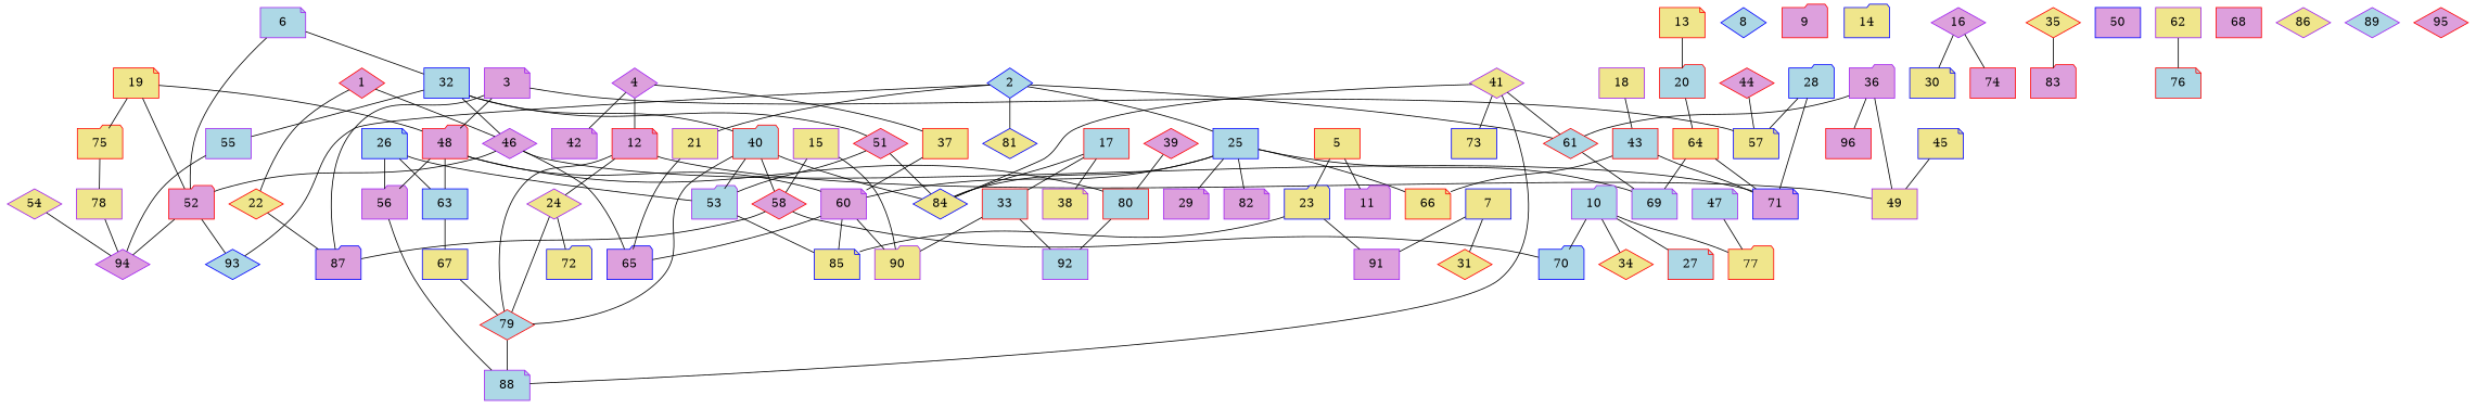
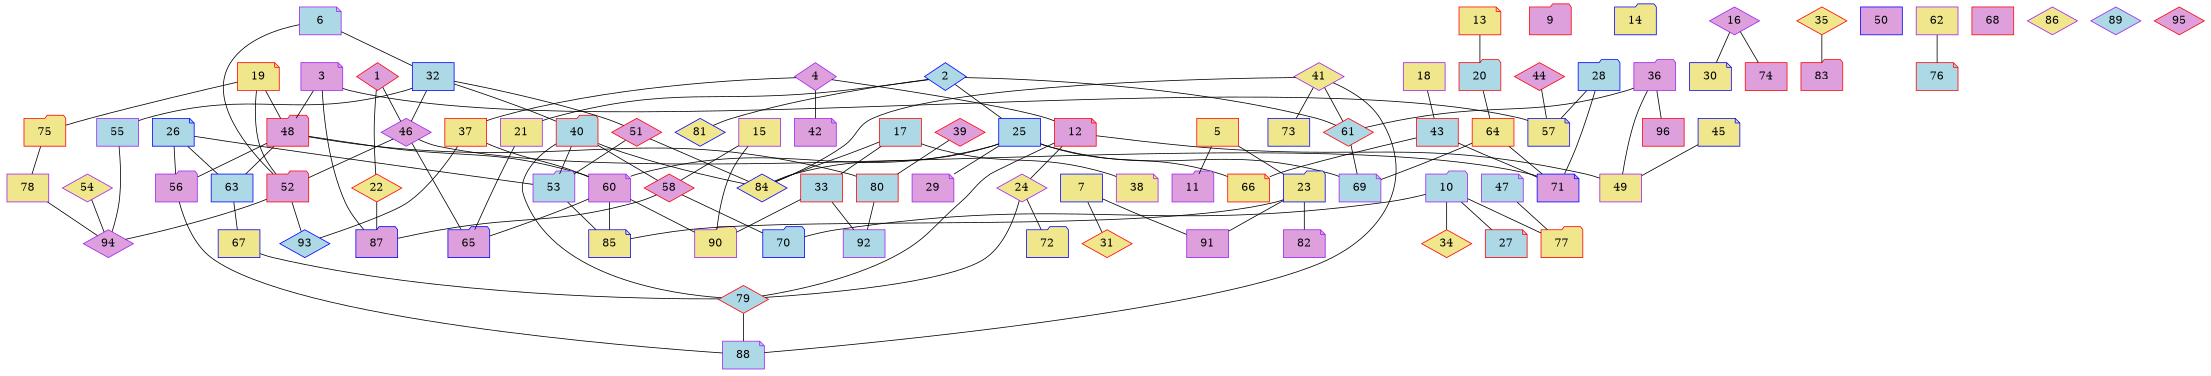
  graph {
    node [color=red fillcolor=khaki shape=diamond style=filled]
    1 [fillcolor=plum]
    22
    46 [color=purple fillcolor=plum]
    87 [color=blue fillcolor=plum shape=folder]
    52 [fillcolor=plum shape=folder]
    65 [color=blue fillcolor=plum shape=folder]
    71 [color=blue fillcolor=plum shape=note]
    2 [color=blue fillcolor=lightblue]
    21 [color=purple shape=box]
    25 [color=blue fillcolor=lightblue shape=box]
    61 [fillcolor=lightblue]
    81 [color=blue]
    93 [color=blue fillcolor=lightblue]
    84 [color=blue]
    29 [color=purple fillcolor=plum shape=note]
    60 [color=purple fillcolor=plum shape=note]
    66 [shape=note]
    69 [color=purple fillcolor=lightblue shape=note]
    82 [color=purple fillcolor=plum shape=note]
    3 [color=purple fillcolor=plum shape=note]
    48 [fillcolor=plum shape=folder]
    57 [color=blue shape=note]
    56 [color=purple fillcolor=plum shape=folder]
    63 [color=blue fillcolor=lightblue shape=box]
    80 [fillcolor=lightblue shape=box]
    4 [color=purple fillcolor=plum]
    12 [fillcolor=plum shape=note]
    37 [shape=box]
    42 [color=purple fillcolor=plum shape=note]
    24 [color=purple]
    49 [color=purple shape=box]
    79 [fillcolor=lightblue]
    11 [color=purple fillcolor=plum shape=folder]
    5 [shape=box]
    23 [color=blue shape=folder]
    91 [color=purple fillcolor=plum shape=box]
    85 [color=blue shape=note]
    6 [color=purple fillcolor=lightblue shape=note]
    32 [color=blue fillcolor=lightblue shape=box]
    40 [fillcolor=lightblue shape=folder]
    51 [fillcolor=plum]
    55 [color=purple fillcolor=lightblue shape=box]
    94 [color=purple fillcolor=plum]
    7 [color=blue shape=box]
    31
-   8 [color=blue fillcolor=lightblue]
    9 [fillcolor=plum shape=folder]
    10 [color=purple fillcolor=lightblue shape=folder]
    27 [fillcolor=lightblue shape=note]
    34
    70 [color=blue fillcolor=lightblue shape=folder]
    77 [shape=folder]
    72 [color=blue shape=folder]
    88 [color=purple fillcolor=lightblue shape=note]
    13 [shape=note]
    20 [fillcolor=lightblue shape=folder]
    64 [shape=box]
    14 [color=blue shape=folder]
    15 [color=purple shape=box]
    58 [fillcolor=plum]
    90 [color=purple shape=folder]
    16 [color=purple fillcolor=plum]
    30 [color=blue shape=note]
    74 [fillcolor=plum shape=box]
    17 [fillcolor=lightblue shape=box]
    33 [fillcolor=lightblue shape=box]
    38 [color=purple shape=note]
    92 [color=purple fillcolor=lightblue shape=box]
    18 [color=purple shape=box]
    43 [fillcolor=lightblue shape=box]
    19 [shape=note]
    75 [shape=folder]
    78 [color=purple shape=box]
    26 [color=blue fillcolor=lightblue shape=note]
    53 [color=purple fillcolor=lightblue shape=folder]
    67 [color=blue shape=box]
    28 [color=blue fillcolor=lightblue shape=folder]
    35
    83 [fillcolor=plum shape=folder]
    36 [color=purple fillcolor=plum shape=folder]
    96 [fillcolor=plum shape=box]
    39 [fillcolor=plum]
    41 [color=purple]
    73 [color=blue shape=box]
    44 [fillcolor=plum]
    45 [color=blue shape=note]
    47 [color=purple fillcolor=lightblue shape=note]
    50 [color=blue fillcolor=plum shape=box]
    54 [color=purple]
    62 [color=purple shape=box]
    76 [fillcolor=lightblue shape=note]
    68 [fillcolor=plum shape=box]
    86 [color=purple]
    89 [color=purple fillcolor=lightblue]
    95 [fillcolor=plum]
    1 -- 22
    1 -- 46
    22 -- 87
    46 -- 52
    46 -- 65
    46 -- 71
    52 -- 93
    52 -- 94
    2 -- 21
    2 -- 25
    2 -- 61
    2 -- 81
-   2 -- 93
+   37 -- 93
    21 -- 65
    25 -- 84
    25 -- 29
    25 -- 60
    25 -- 66
    25 -- 69
-   25 -- 82
+   23 -- 82
    61 -- 69
    60 -- 65
    60 -- 85
    60 -- 90
    3 -- 87
    3 -- 48
    3 -- 57
    48 -- 60
    48 -- 56
    48 -- 63
    48 -- 80
    56 -- 88
    63 -- 67
    80 -- 92
    4 -- 12
    4 -- 37
    4 -- 42
    12 -- 24
    12 -- 49
    12 -- 79
    37 -- 60
    24 -- 79
    24 -- 72
    79 -- 88
    5 -- 11
    5 -- 23
    23 -- 91
    23 -- 85
    6 -- 52
    6 -- 32
    32 -- 46
    32 -- 40
    32 -- 51
    32 -- 55
    40 -- 84
    40 -- 79
    40 -- 58
    40 -- 53
    51 -- 84
    51 -- 53
    55 -- 94
    7 -- 91
    7 -- 31
    10 -- 27
    10 -- 34
    10 -- 70
    10 -- 77
    13 -- 20
    20 -- 64
    64 -- 71
    64 -- 69
    15 -- 58
    15 -- 90
    58 -- 87
    58 -- 70
    16 -- 30
    16 -- 74
    17 -- 84
    17 -- 33
    17 -- 38
    33 -- 90
    33 -- 92
    18 -- 43
    43 -- 71
    43 -- 66
    19 -- 52
    19 -- 48
    19 -- 75
    75 -- 78
    78 -- 94
    26 -- 56
    26 -- 63
    26 -- 53
    53 -- 85
    67 -- 79
    28 -- 71
    28 -- 57
    35 -- 83
    36 -- 61
    36 -- 49
    36 -- 96
    39 -- 80
    41 -- 61
    41 -- 84
    41 -- 88
    41 -- 73
    44 -- 57
    45 -- 49
    47 -- 77
    54 -- 94
    62 -- 76
  }
